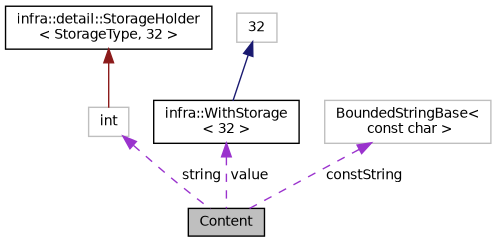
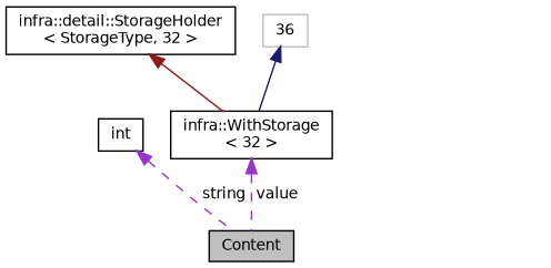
  digraph {
    node [color=black fillcolor=white fontname=Helvetica fontsize=10 shape=record style=filled]
    edge [color=darkorchid3 dir=back fontname=Helvetica fontsize=10 labelfontname=Helvetica labelfontsize=10 style=dashed]
    n1 [fillcolor=grey75 fontcolor=black height=0.2 label=Content width=0.4]
    n2 [height=0.2 label="infra::WithStorage\l\< 32 \>" width=0.4]
    n3 [height=0.2 label="infra::detail::StorageHolder\l\< StorageType, 32 \>" width=0.4]
-   n4 [color=grey75 height=0.2 label=32 width=0.4]
-   n5 [color=grey75 height=0.2 label=int width=0.4]
-   n6 [color=grey75 height=0.2 label="BoundedStringBase\<\l const char \>" width=0.4]
+   n4 [color=grey75 height=0.2 label=36 width=0.4]
+   n5 [height=0.2 label=int width=0.4]
    n2 -> n1 [label=" value"]
-   n3 -> n5 [color=firebrick4 style=solid]
+   n3 -> n2 [color=firebrick4 style=solid]
    n4 -> n2 [color=midnightblue style=solid]
    n5 -> n1 [label=" string"]
-   n6 -> n1 [label=" constString"]
  }
